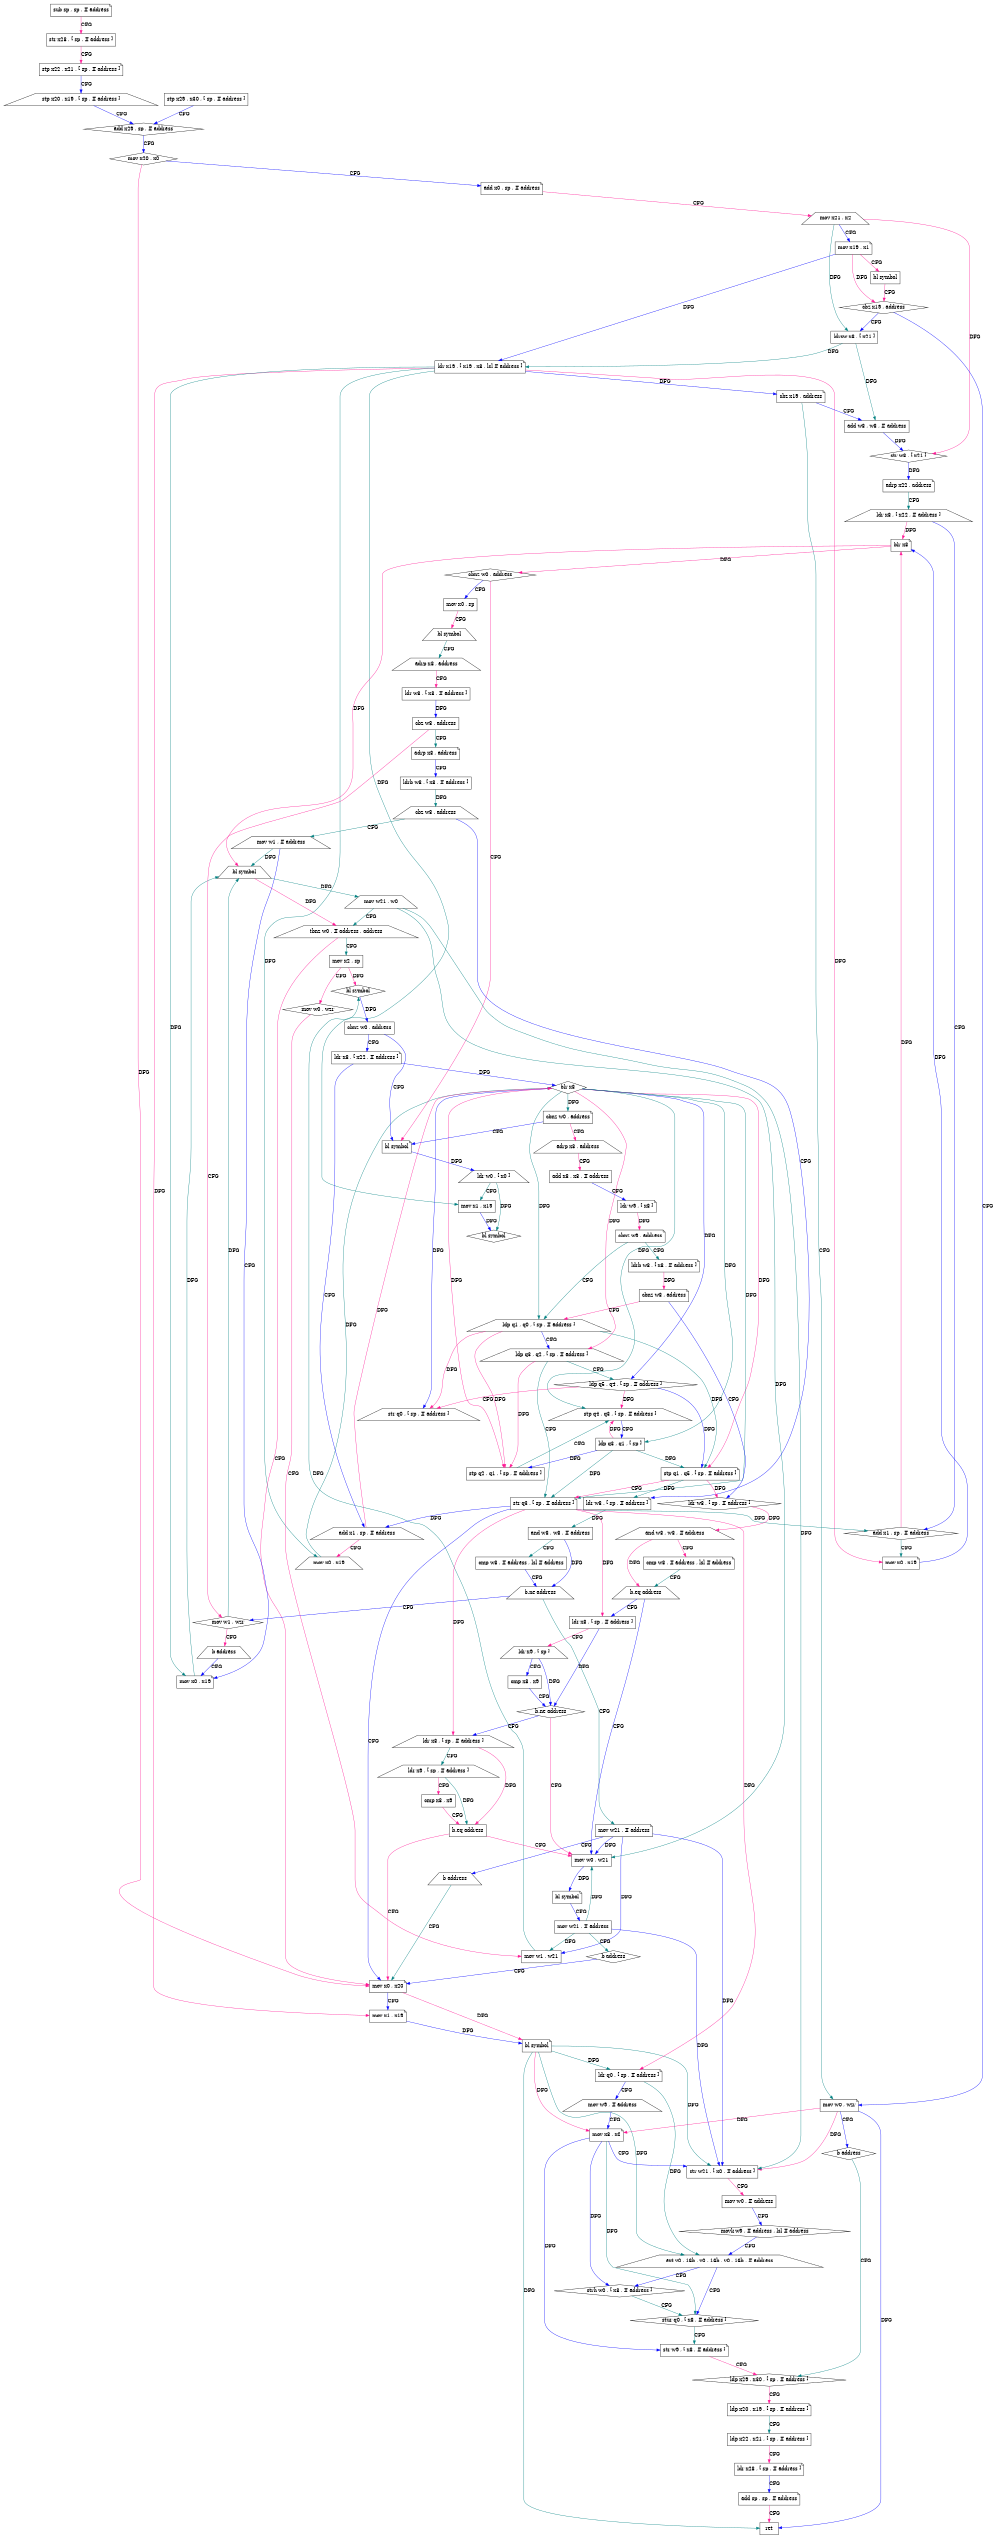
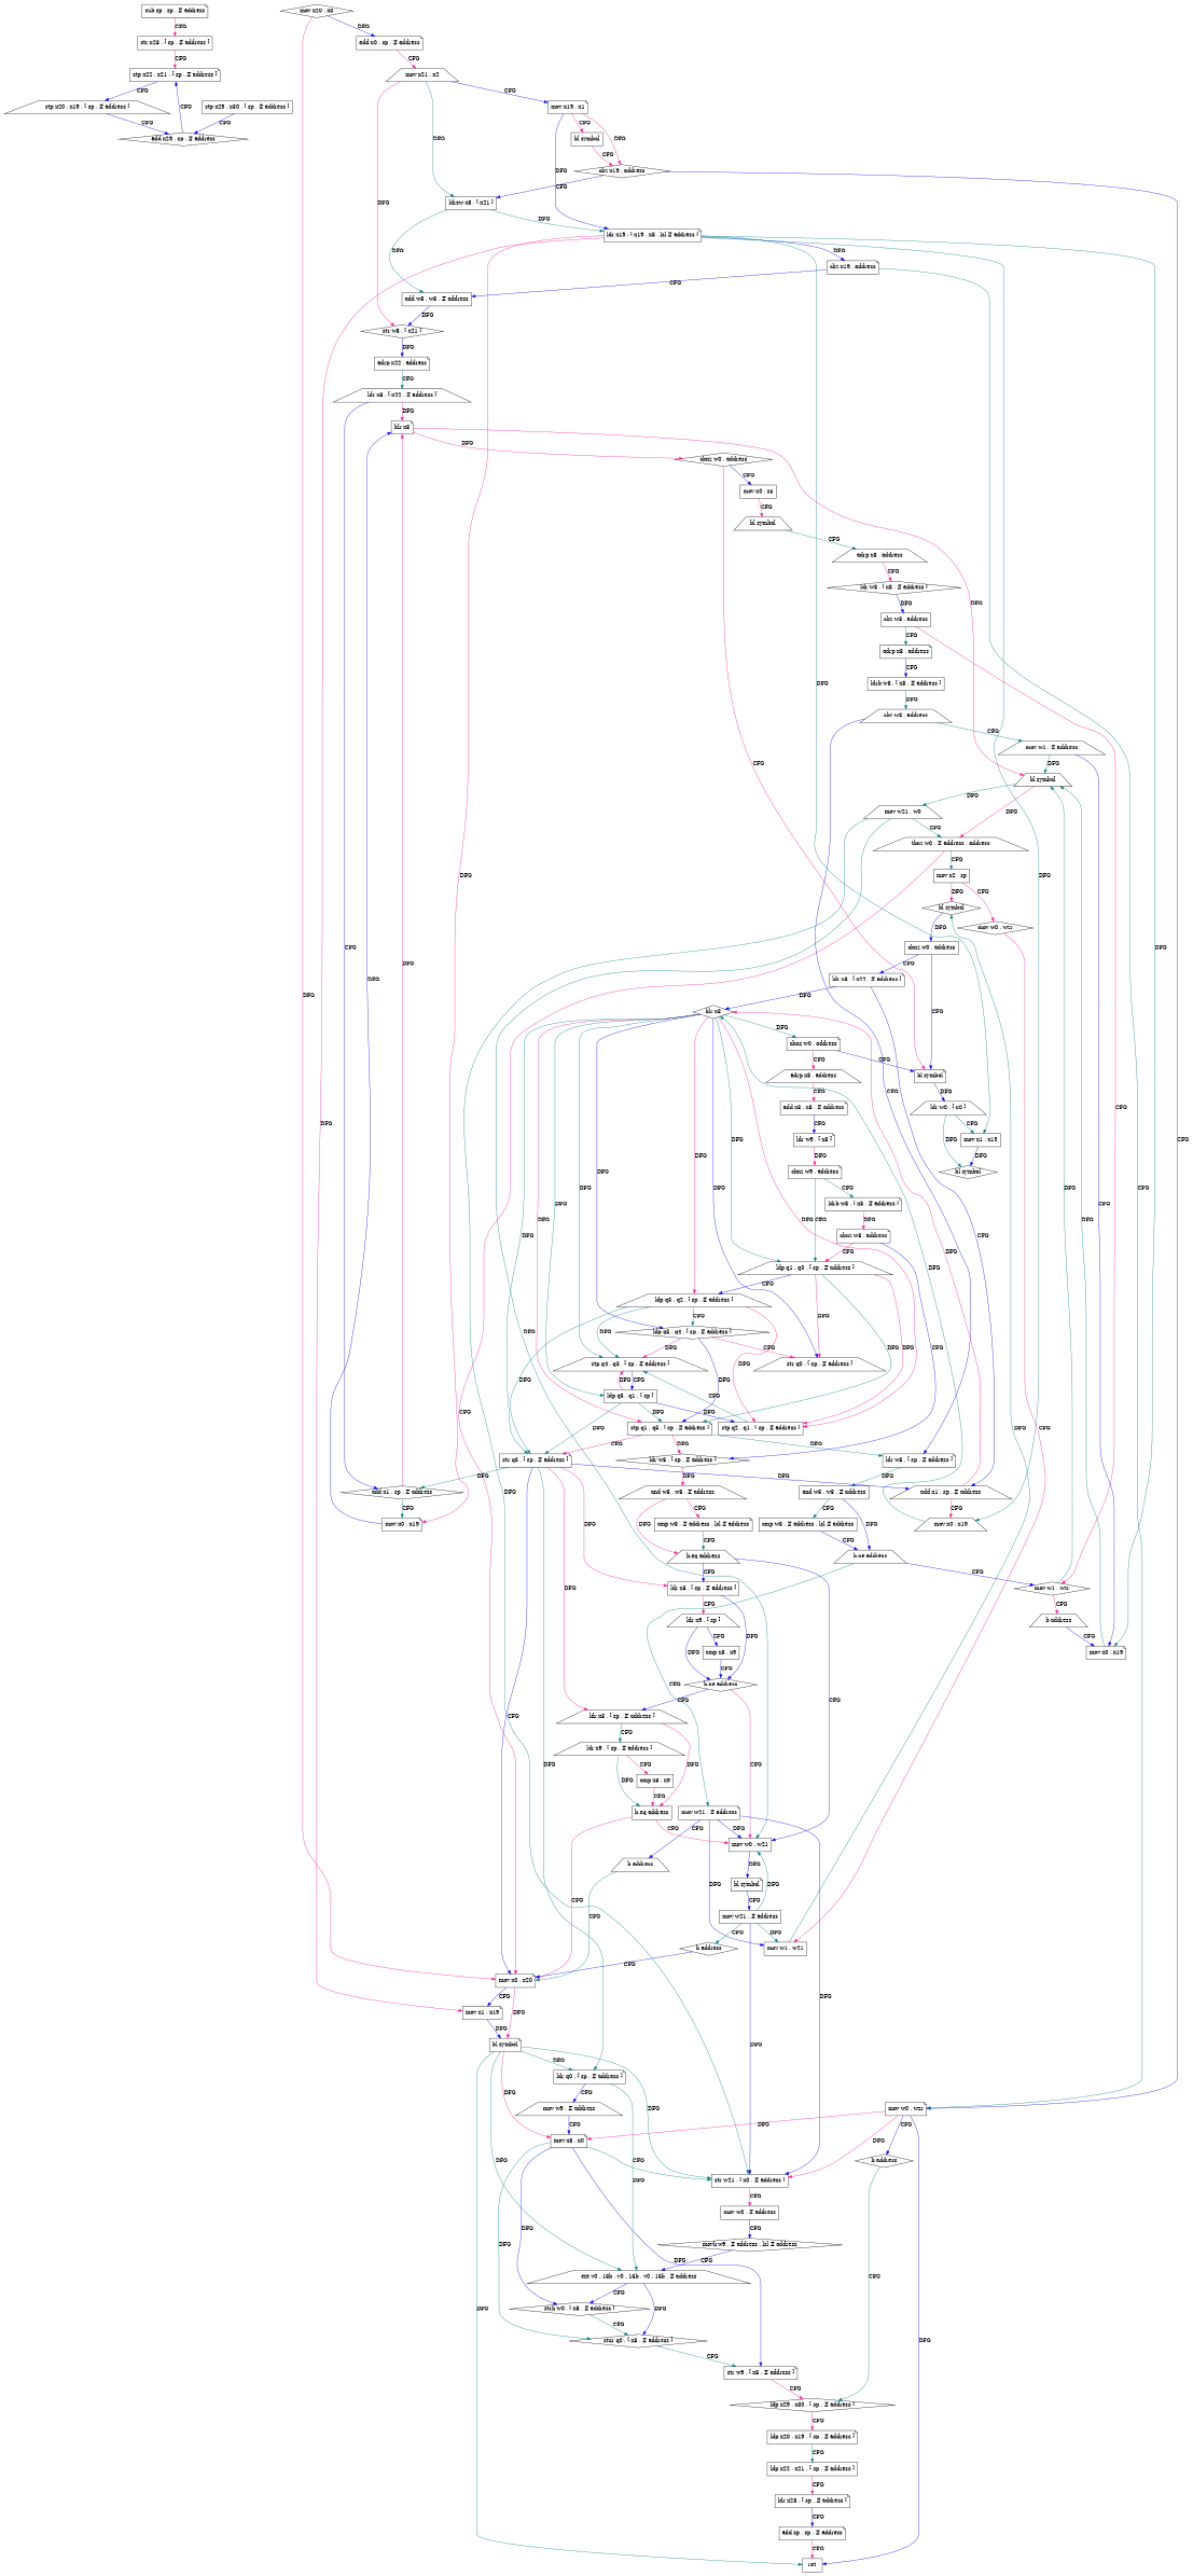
  digraph {
    node [shape=note]
    edge [color=blue]
    n1 [label="sub sp , sp , # address"]
    n2 [label="str x28 , [ sp , # address ]" shape=box]
    n3 [label="stp x22 , x21 , [ sp , # address ]"]
    n4 [label="stp x20 , x19 , [ sp , # address ]" shape=trapezium]
    n5 [label="add x29 , sp , # address" shape=diamond]
    n6 [label="stp x29 , x30 , [ sp , # address ]" shape=box]
    n7 [label="mov x20 , x0" shape=diamond]
    n8 [label="add x0 , sp , # address"]
    n9 [label="mov x0 , x20"]
    n10 [label="mov x21 , x2" shape=trapezium]
    n11 [label="mov x1 , x19"]
    n12 [label="bl symbol"]
    n13 [label="mov x19 , x1"]
    n14 [label="ldrsw x8 , [ x21 ]" shape=box]
    n15 [label="str w8 , [ x21 ]" shape=diamond]
    n16 [label="bl symbol" shape=box]
    n17 [label="cbz x19 , address" shape=diamond]
    n18 [label="ldr x19 , [ x19 , x8 , lsl # address ]"]
    n19 [label="add w8 , w8 , # address" shape=box]
    n20 [label="adrp x22 , address"]
    n21 [label="mov w0 , wzr"]
    n22 [label="cbz x19 , address"]
    n23 [label="mov x0 , x19"]
    n24 [label="mov x1 , x19" shape=box]
    n25 [label="mov x0 , x19"]
    n26 [label="mov x0 , x19" shape=trapezium]
    n27 [label="b address" shape=diamond]
    n28 [label=ret shape=box]
    n29 [label="mov x8 , x0"]
    n30 [label="str w21 , [ x0 , # address ]" shape=box]
    n31 [label="ldp x29 , x30 , [ sp , # address ]" shape=diamond]
    n32 [label="strh w0 , [ x8 , # address ]" shape=diamond]
    n33 [label="stur q0 , [ x8 , # address ]" shape=diamond]
    n34 [label="str w9 , [ x8 , # address ]"]
    n35 [label="mov w0 , # address" shape=box]
    n36 [label="ldp x20 , x19 , [ sp , # address ]"]
    n37 [label="ldp x22 , x21 , [ sp , # address ]" shape=box]
    n38 [label="blr x8"]
    n39 [label="bl symbol" shape=diamond]
    n40 [label="bl symbol" shape=trapezium]
    n41 [label="blr x8" shape=diamond]
    n42 [label="ldr x28 , [ sp , # address ]"]
    n43 [label="add sp , sp , # address"]
    n44 [label="ldr x8 , [ x22 , # address ]" shape=trapezium]
    n45 [label="add x1 , sp , # address" shape=diamond]
    n46 [label="cbnz w0 , address" shape=diamond]
    n47 [label="bl symbol"]
    n48 [label="mov x0 , sp" shape=box]
    n49 [label="mov w21 , w0" shape=trapezium]
    n50 [label="tbnz w0 , # address , address" shape=trapezium]
    n51 [label="ldr w0 , [ x0 ]" shape=trapezium]
    n52 [label="bl symbol" shape=trapezium]
    n53 [label="adrp x8 , address" shape=trapezium]
-   n54 [label="ldr w8 , [ x8 , # address ]" shape=box]
+   n54 [label="ldr w8 , [ x8 , # address ]" shape=diamond]
    n55 [label="cbz w8 , address" shape=box]
    n56 [label="adrp x8 , address"]
    n57 [label="mov w1 , wzr" shape=diamond]
    n58 [label="ldrb w8 , [ x8 , # address ]" shape=box]
    n59 [label="b address" shape=trapezium]
    n60 [label="cbz w8 , address" shape=trapezium]
    n61 [label="ldr w8 , [ sp , # address ]"]
    n62 [label="mov w1 , # address" shape=trapezium]
    n63 [label="and w8 , w8 , # address" shape=box]
    n64 [label="cmp w8 , # address , lsl # address" shape=box]
    n65 [label="b.ne address" shape=trapezium]
    n66 [label="mov w21 , # address"]
    n67 [label="b address" shape=trapezium]
    n68 [label="mov w1 , w21" shape=box]
    n69 [label="mov w0 , w21" shape=box]
    n70 [label="bl symbol" shape=diamond]
    n71 [label="bl symbol"]
    n72 [label="mov x2 , sp" shape=box]
    n73 [label="mov w0 , wzr" shape=diamond]
    n74 [label="ldr q0 , [ sp , # address ]"]
    n75 [label="ext v0 . 16b , v0 . 16b , v0 . 16b , # address" shape=trapezium]
    n76 [label="cbnz w0 , address" shape=box]
    n77 [label="mov w9 , # address" shape=trapezium]
    n78 [label="movk w9 , # address , lsl # address" shape=diamond]
    n79 [label="ldr x8 , [ x22 , # address ]"]
    n80 [label="add x1 , sp , # address" shape=trapezium]
    n81 [label="cbnz w0 , address"]
    n82 [label="ldp q1 , q0 , [ sp , # address ]" shape=trapezium]
    n83 [label="ldp q3 , q2 , [ sp , # address ]" shape=trapezium]
    n84 [label="ldp q5 , q4 , [ sp , # address ]" shape=diamond]
    n85 [label="str q0 , [ sp , # address ]" shape=trapezium]
    n86 [label="stp q2 , q1 , [ sp , # address ]" shape=box]
    n87 [label="stp q4 , q3 , [ sp , # address ]" shape=trapezium]
    n88 [label="ldp q3 , q1 , [ sp ]" shape=box]
    n89 [label="stp q1 , q5 , [ sp , # address ]"]
    n90 [label="str q3 , [ sp , # address ]"]
    n91 [label="adrp x8 , address" shape=trapezium]
    n92 [label="ldr w8 , [ sp , # address ]" shape=diamond]
    n93 [label="ldr x8 , [ sp , # address ]" shape=box]
    n94 [label="ldr x8 , [ sp , # address ]" shape=trapezium]
-   n95 [label="add x8 , x8 , # address" shape=box]
+   n95 [label="add x8 , x8 , # address"]
    n96 [label="ldr w9 , [ x8 ]"]
    n97 [label="cbnz w9 , address"]
    n98 [label="ldrb w8 , [ x8 , # address ]"]
    n99 [label="cbnz w8 , address"]
    n100 [label="and w8 , w8 , # address" shape=trapezium]
    n101 [label="ldr x9 , [ sp ]" shape=trapezium]
    n102 [label="b.ne address" shape=diamond]
    n103 [label="ldr x9 , [ sp , # address ]" shape=trapezium]
    n104 [label="b.eq address" shape=box]
    n105 [label="cmp w8 , # address , lsl # address"]
    n106 [label="b.eq address" shape=trapezium]
    n107 [label="mov w21 , # address" shape=box]
    n108 [label="cmp x8 , x9" shape=box]
    n109 [label="b address" shape=diamond]
    n110 [label="cmp x8 , x9" shape=box]
    n1 -> n2 [color=deeppink label=CFG]
    n2 -> n3 [color=deeppink label=CFG]
    n3 -> n4 [label=CFG]
    n4 -> n5 [label=CFG]
-   n5 -> n7 [label=CFG]
+   n5 -> n3 [label=CFG]
    n6 -> n5 [label=CFG]
-   n7 -> n8 [label=CFG]
+   n7 -> n8 [label=DFG]
    n7 -> n9 [color=deeppink label=DFG]
    n8 -> n10 [color=deeppink label=CFG]
    n9 -> n11 [label=CFG]
    n9 -> n12 [color=deeppink label=DFG]
    n10 -> n13 [label=CFG]
    n10 -> n14 [color=teal label=DFG]
    n10 -> n15 [color=deeppink label=DFG]
    n11 -> n12 [label=DFG]
    n12 -> n28 [color=teal label=DFG]
    n12 -> n29 [color=deeppink label=DFG]
    n12 -> n30 [color=teal label=DFG]
    n12 -> n74 [color=teal label=DFG]
    n12 -> n75 [color=teal label=DFG]
    n13 -> n16 [color=deeppink label=CFG]
    n13 -> n17 [color=deeppink label=DFG]
    n13 -> n18 [label=DFG]
    n14 -> n18 [color=teal label=DFG]
    n14 -> n19 [color=teal label=DFG]
    n15 -> n20 [label=DFG]
    n16 -> n17 [color=deeppink label=CFG]
    n17 -> n14 [label=CFG]
    n17 -> n21 [label=CFG]
    n18 -> n11 [color=deeppink label=DFG]
    n18 -> n22 [label=DFG]
    n18 -> n23 [color=deeppink label=DFG]
    n18 -> n24 [color=teal label=DFG]
    n18 -> n25 [color=teal label=DFG]
    n18 -> n26 [color=teal label=DFG]
    n19 -> n15 [label=DFG]
    n20 -> n44 [color=teal label=CFG]
    n21 -> n27 [label=CFG]
    n21 -> n28 [label=DFG]
    n21 -> n29 [color=deeppink label=DFG]
    n21 -> n30 [color=deeppink label=DFG]
    n22 -> n19 [label=CFG]
    n22 -> n21 [color=teal label=CFG]
    n23 -> n38 [label=DFG]
    n24 -> n39 [label=DFG]
    n25 -> n40 [color=teal label=DFG]
    n26 -> n41 [color=teal label=DFG]
    n27 -> n31 [color=teal label=CFG]
-   n29 -> n30 [label=CFG]
+   n29 -> n30 [color=teal label=CFG]
    n29 -> n32 [label=DFG]
    n29 -> n33 [color=teal label=DFG]
    n29 -> n34 [label=DFG]
    n30 -> n35 [color=deeppink label=CFG]
    n31 -> n36 [color=deeppink label=CFG]
    n32 -> n33 [color=teal label=CFG]
    n33 -> n34 [color=teal label=CFG]
    n34 -> n31 [color=deeppink label=CFG]
    n35 -> n78 [label=CFG]
    n36 -> n37 [color=teal label=CFG]
    n37 -> n42 [color=deeppink label=CFG]
    n38 -> n40 [color=deeppink label=DFG]
    n38 -> n46 [color=deeppink label=DFG]
    n40 -> n49 [color=teal label=DFG]
    n40 -> n50 [color=deeppink label=DFG]
    n41 -> n81 [color=teal label=DFG]
    n41 -> n82 [color=teal label=DFG]
    n41 -> n83 [color=deeppink label=DFG]
    n41 -> n84 [label=DFG]
    n41 -> n85 [label=DFG]
    n41 -> n86 [color=deeppink label=DFG]
    n41 -> n87 [color=teal label=DFG]
    n41 -> n88 [color=teal label=DFG]
    n41 -> n89 [color=deeppink label=DFG]
    n41 -> n90 [color=teal label=DFG]
    n42 -> n43 [label=CFG]
    n43 -> n28 [color=deeppink label=CFG]
    n44 -> n38 [color=deeppink label=DFG]
    n44 -> n45 [label=CFG]
    n45 -> n23 [color=teal label=CFG]
    n45 -> n38 [color=deeppink label=DFG]
    n46 -> n47 [color=deeppink label=CFG]
    n46 -> n48 [label=CFG]
    n47 -> n51 [label=DFG]
    n48 -> n52 [color=deeppink label=CFG]
    n49 -> n30 [color=teal label=DFG]
    n49 -> n50 [color=teal label=CFG]
    n49 -> n69 [color=teal label=DFG]
    n50 -> n9 [color=deeppink label=CFG]
    n50 -> n72 [color=teal label=CFG]
    n51 -> n24 [color=teal label=CFG]
    n51 -> n39 [color=teal label=DFG]
    n52 -> n53 [color=teal label=CFG]
    n53 -> n54 [color=deeppink label=CFG]
    n54 -> n55 [label=DFG]
    n55 -> n56 [color=teal label=CFG]
    n55 -> n57 [color=deeppink label=CFG]
    n56 -> n58 [label=CFG]
    n57 -> n40 [color=teal label=DFG]
    n57 -> n59 [color=deeppink label=CFG]
    n58 -> n60 [color=teal label=DFG]
    n59 -> n25 [label=CFG]
    n60 -> n61 [label=CFG]
    n60 -> n62 [color=teal label=CFG]
    n61 -> n63 [color=teal label=DFG]
    n62 -> n25 [label=CFG]
    n62 -> n40 [color=teal label=DFG]
    n63 -> n64 [color=teal label=CFG]
    n63 -> n65 [label=DFG]
    n64 -> n65 [label=CFG]
    n65 -> n57 [label=CFG]
    n65 -> n66 [color=teal label=CFG]
    n66 -> n30 [label=DFG]
    n66 -> n67 [label=CFG]
    n66 -> n68 [label=DFG]
    n66 -> n69 [label=DFG]
    n67 -> n9 [color=teal label=CFG]
    n68 -> n70 [color=teal label=DFG]
    n69 -> n71 [label=DFG]
    n70 -> n76 [label=DFG]
    n71 -> n107 [label=CFG]
    n72 -> n70 [color=deeppink label=DFG]
    n72 -> n73 [color=deeppink label=CFG]
    n73 -> n68 [color=deeppink label=CFG]
    n74 -> n75 [color=teal label=DFG]
    n74 -> n77 [label=CFG]
    n75 -> n32 [label=CFG]
-   n75 -> n33 [label=CFG]
+   n75 -> n33 [label=DFG]
    n76 -> n47 [label=CFG]
    n76 -> n79 [label=CFG]
    n77 -> n29 [label=CFG]
    n78 -> n75 [label=CFG]
    n79 -> n41 [label=DFG]
    n79 -> n80 [label=CFG]
    n80 -> n26 [color=deeppink label=CFG]
    n80 -> n41 [color=deeppink label=DFG]
    n81 -> n47 [label=CFG]
    n81 -> n91 [color=deeppink label=CFG]
    n82 -> n83 [label=CFG]
    n82 -> n85 [color=deeppink label=DFG]
    n82 -> n86 [color=deeppink label=DFG]
    n82 -> n89 [color=teal label=DFG]
    n83 -> n84 [color=teal label=CFG]
    n83 -> n86 [color=deeppink label=DFG]
-   n83 -> n90 [color=teal label=CFG]
+   n83 -> n87 [color=teal label=DFG]
+   n83 -> n90 [color=teal label=DFG]
    n84 -> n85 [color=deeppink label=CFG]
    n84 -> n87 [color=deeppink label=DFG]
    n84 -> n89 [label=DFG]
    n86 -> n87 [color=teal label=CFG]
    n87 -> n88 [label=CFG]
    n88 -> n86 [label=DFG]
    n88 -> n87 [color=deeppink label=DFG]
    n88 -> n89 [color=teal label=DFG]
    n88 -> n90 [color=teal label=DFG]
    n89 -> n61 [color=teal label=DFG]
    n89 -> n90 [color=deeppink label=CFG]
    n89 -> n92 [color=deeppink label=DFG]
    n90 -> n9 [label=CFG]
    n90 -> n45 [color=teal label=DFG]
-   n90 -> n74 [color=deeppink label=DFG]
+   n90 -> n74 [color=teal label=DFG]
    n90 -> n80 [label=DFG]
    n90 -> n93 [color=deeppink label=DFG]
    n90 -> n94 [color=deeppink label=DFG]
    n91 -> n95 [color=deeppink label=CFG]
    n92 -> n100 [color=deeppink label=DFG]
    n93 -> n101 [color=deeppink label=CFG]
    n93 -> n102 [label=DFG]
    n94 -> n103 [color=teal label=CFG]
    n94 -> n104 [color=deeppink label=DFG]
    n95 -> n96 [label=CFG]
    n96 -> n97 [color=deeppink label=DFG]
    n97 -> n82 [color=teal label=CFG]
    n97 -> n98 [color=teal label=CFG]
    n98 -> n99 [color=deeppink label=DFG]
    n99 -> n82 [color=deeppink label=CFG]
    n99 -> n92 [label=CFG]
    n100 -> n105 [color=deeppink label=CFG]
    n100 -> n106 [color=deeppink label=DFG]
    n101 -> n102 [label=DFG]
    n101 -> n108 [label=CFG]
    n102 -> n69 [color=deeppink label=CFG]
    n102 -> n94 [label=CFG]
    n103 -> n104 [color=teal label=DFG]
    n103 -> n110 [color=deeppink label=CFG]
    n104 -> n9 [color=deeppink label=CFG]
    n104 -> n69 [color=deeppink label=CFG]
    n105 -> n106 [color=teal label=CFG]
    n106 -> n69 [label=CFG]
    n106 -> n93 [label=CFG]
    n107 -> n30 [label=DFG]
    n107 -> n68 [color=teal label=DFG]
    n107 -> n69 [color=teal label=DFG]
    n107 -> n109 [color=teal label=CFG]
    n108 -> n102 [label=CFG]
    n109 -> n9 [label=CFG]
    n110 -> n104 [color=deeppink label=CFG]
  }
